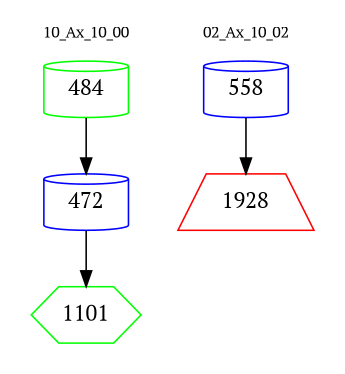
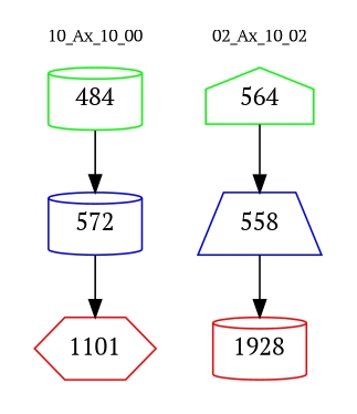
  digraph {
    fontname="PT Serif"
    node [color=green fontname="PT Serif" shape=cylinder]
    edge [color=black fontname="PT Serif"]
    n1 [label=484]
-   n2 [color=blue label=472]
-   n3 [label=1101 shape=hexagon]
-   n5 [color=blue label=558]
-   n6 [color=red label=1928 shape=trapezium]
+   n2 [color=blue label=572]
+   n3 [color=red label=1101 shape=hexagon]
+   n4 [label=564 shape=house]
+   n5 [color=blue label=558 shape=trapezium]
+   n6 [color=red label=1928]
    subgraph cluster_1 {
      color=white
      fontsize=10
      label="10_Ax_10_00"
      n1
      n2
      n3
    }
    subgraph cluster_2 {
      color=white
      fontsize=10
      label="02_Ax_10_02"
+     n4
      n5
      n6
    }
    n1 -> n2
    n2 -> n3
+   n4 -> n5
    n5 -> n6
  }
